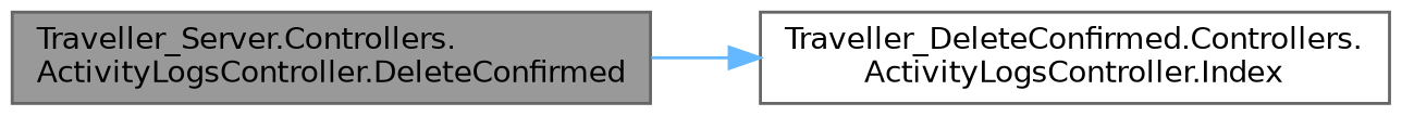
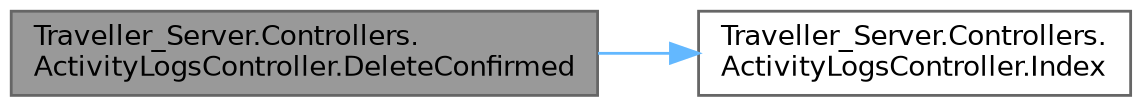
  digraph {
    rankdir=LR
    node [fontname=Helvetica fontsize=10 shape=box style=filled]
    n1 [color=gray40 fillcolor=grey60 fontcolor=black height=0.2 label="Traveller_Server.Controllers.\lActivityLogsController.DeleteConfirmed" width=0.4]
-   n2 [color=grey40 fillcolor=white height=0.2 label="Traveller_DeleteConfirmed.Controllers.\lActivityLogsController.Index" width=0.4]
+   n2 [color=grey40 fillcolor=white height=0.2 label="Traveller_Server.Controllers.\lActivityLogsController.Index" width=0.4]
    n1 -> n2 [color=steelblue1 fontname=Helvetica fontsize=10 labelfontname=Helvetica labelfontsize=10 style=solid]
  }
